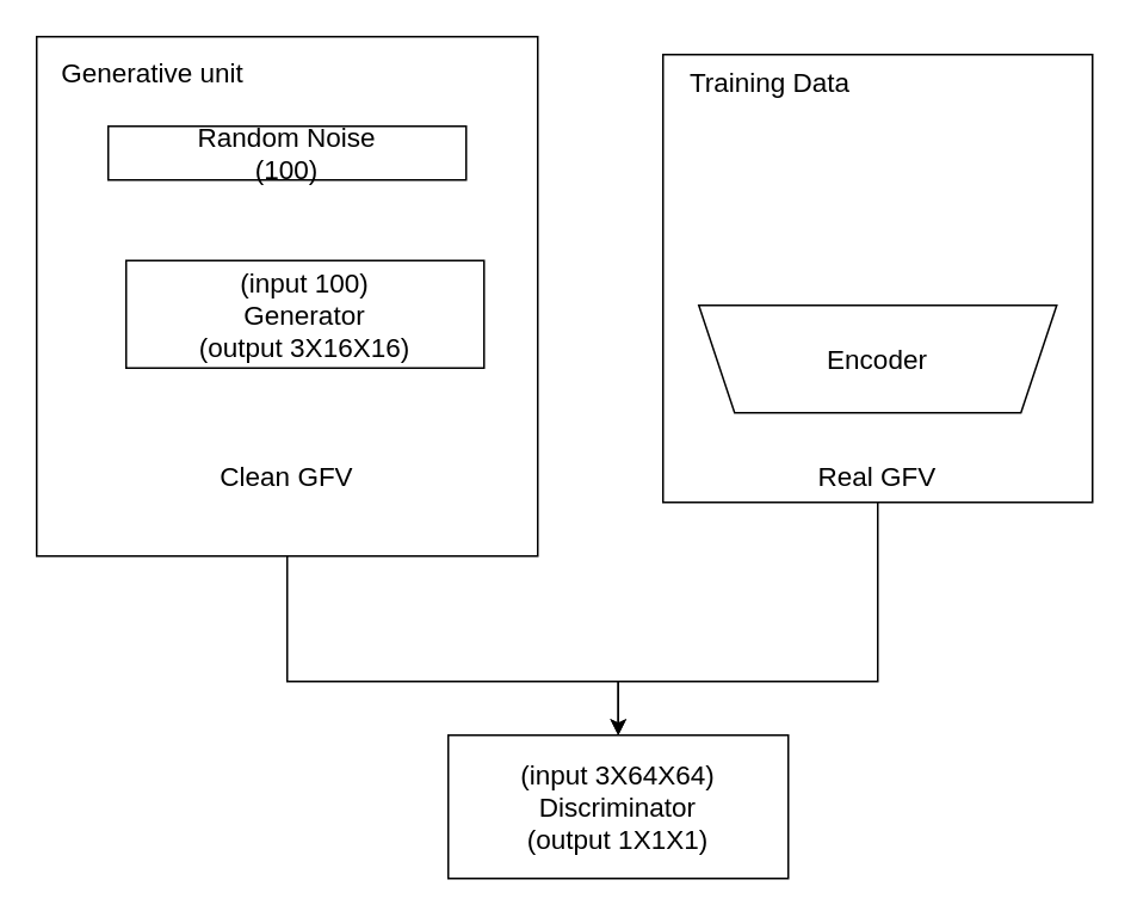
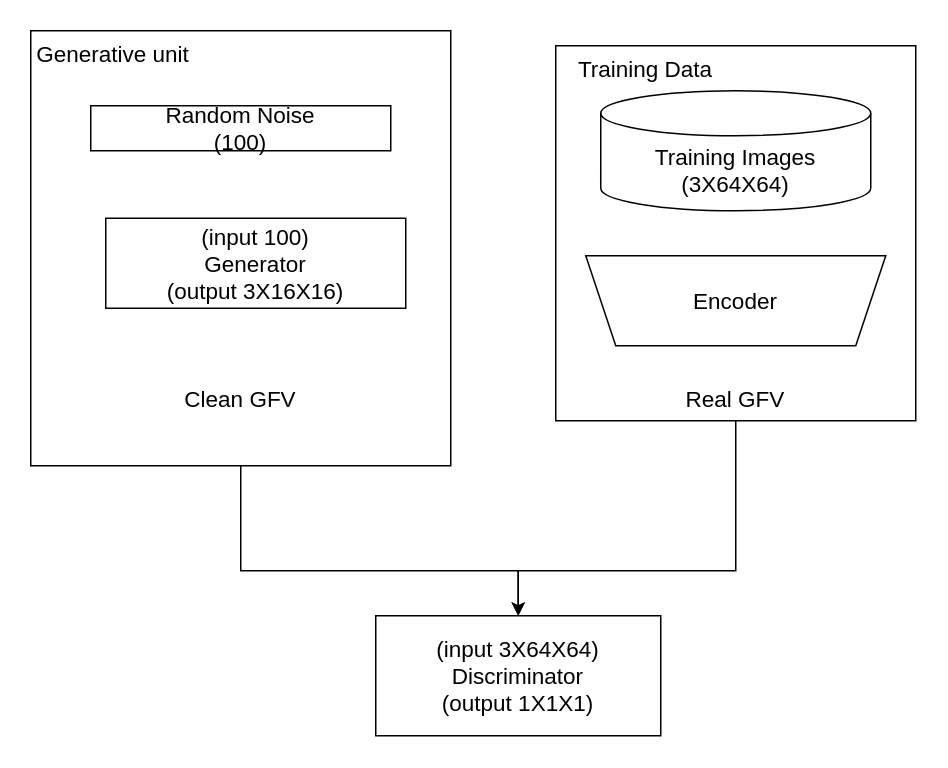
  <mxCell id="0" />
  <mxCell id="1" parent="0" />
  <mxCell id="2" value="&lt;font style=&quot;font-size: 15px;&quot;&gt;Random Noise&lt;br&gt;(100)&lt;/font&gt;" style="rounded=0;whiteSpace=wrap;html=1;" vertex="1" parent="1"><mxGeometry x="60" y="70" width="200" height="30" as="geometry" /></mxCell>
  <mxCell id="3" value="&lt;font style=&quot;font-size: 15px;&quot;&gt;(input 100)&lt;br&gt;Generator&lt;br&gt;(output 3X16X16)&lt;br&gt;&lt;/font&gt;" style="rounded=0;whiteSpace=wrap;html=1;" vertex="1" parent="1"><mxGeometry x="70" y="145" width="200" height="60" as="geometry" /></mxCell>
  <mxCell id="4" value="Clean GFV" style="text;html=1;strokeColor=none;fillColor=none;align=center;verticalAlign=middle;whiteSpace=wrap;rounded=0;fontSize=15;" vertex="1" parent="1"><mxGeometry x="110" y="250" width="100" height="30" as="geometry" /></mxCell>
  <mxCell id="5" value="" style="shape=trapezoid;perimeter=trapezoidPerimeter;whiteSpace=wrap;html=1;fixedSize=1;fontSize=15;rotation=-180;" vertex="1" parent="1"><mxGeometry x="390" y="170" width="200" height="60" as="geometry" /></mxCell>
  <mxCell id="6" value="Encoder" style="text;html=1;strokeColor=none;fillColor=none;align=center;verticalAlign=middle;whiteSpace=wrap;rounded=0;fontSize=15;" vertex="1" parent="1"><mxGeometry x="460" y="185" width="60" height="30" as="geometry" /></mxCell>
- <mxCell id="8" value="Generative unit" style="text;html=1;strokeColor=none;fillColor=none;align=center;verticalAlign=middle;whiteSpace=wrap;rounded=0;fontSize=15;" vertex="1" parent="1"><mxGeometry x="30" y="25" width="110" height="30" as="geometry" /></mxCell>
+ <mxCell id="7" value="Training Images&lt;br&gt;(3X64X64)" style="shape=cylinder3;whiteSpace=wrap;html=1;boundedLbl=1;backgroundOutline=1;size=15;fontSize=15;" vertex="1" parent="1"><mxGeometry x="400" y="60" width="180" height="80" as="geometry" /></mxCell>
+ <mxCell id="8" value="Generative unit" style="text;html=1;strokeColor=none;fillColor=none;align=center;verticalAlign=middle;whiteSpace=wrap;rounded=0;fontSize=15;" vertex="1" parent="1"><mxGeometry x="20" y="20" width="110" height="30" as="geometry" /></mxCell>
  <mxCell id="9" value="(input 3X64X64)&lt;br&gt;Discriminator&lt;br&gt;(output 1X1X1)" style="rounded=0;whiteSpace=wrap;html=1;fontSize=15;fillColor=none;" vertex="1" parent="1"><mxGeometry x="250" y="410" width="190" height="80" as="geometry" /></mxCell>
  <mxCell id="10" value="" style="endArrow=classic;html=1;rounded=0;fontSize=15;entryX=0.5;entryY=0;entryDx=0;entryDy=0;exitX=0.5;exitY=1;exitDx=0;exitDy=0;" edge="1" parent="1" source="13" target="9"><mxGeometry width="50" height="50" relative="1" as="geometry"><mxPoint x="160" y="350" as="sourcePoint" /><mxPoint x="390" y="330" as="targetPoint" /><Array as="points"><mxPoint x="160" y="380" /><mxPoint x="345" y="380" /></Array></mxGeometry></mxCell>
  <mxCell id="11" value="" style="endArrow=classic;html=1;rounded=0;fontSize=15;entryX=0.5;entryY=0;entryDx=0;entryDy=0;exitX=0.5;exitY=1;exitDx=0;exitDy=0;" edge="1" parent="1" source="14" target="9"><mxGeometry width="50" height="50" relative="1" as="geometry"><mxPoint x="490" y="290" as="sourcePoint" /><mxPoint x="675" y="420" as="targetPoint" /><Array as="points"><mxPoint x="490" y="380" /><mxPoint x="345" y="380" /></Array></mxGeometry></mxCell>
  <mxCell id="12" value="Real GFV" style="text;html=1;strokeColor=none;fillColor=none;align=center;verticalAlign=middle;whiteSpace=wrap;rounded=0;fontSize=15;" vertex="1" parent="1"><mxGeometry x="440" y="250" width="100" height="30" as="geometry" /></mxCell>
  <mxCell id="13" value="" style="rounded=0;whiteSpace=wrap;html=1;fillColor=none;" vertex="1" parent="1"><mxGeometry x="20" y="20" width="280" height="290" as="geometry" /></mxCell>
  <mxCell id="14" value="" style="rounded=0;whiteSpace=wrap;html=1;fillColor=none;" vertex="1" parent="1"><mxGeometry x="370" y="30" width="240" height="250" as="geometry" /></mxCell>
  <mxCell id="15" value="&lt;font style=&quot;font-size: 15px;&quot;&gt;Training Data&lt;/font&gt;" style="text;html=1;strokeColor=none;fillColor=none;align=center;verticalAlign=middle;whiteSpace=wrap;rounded=0;" vertex="1" parent="1"><mxGeometry x="380" y="30" width="100" height="30" as="geometry" /></mxCell>
